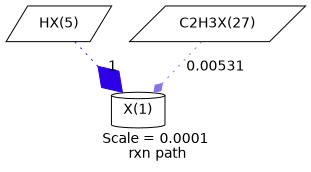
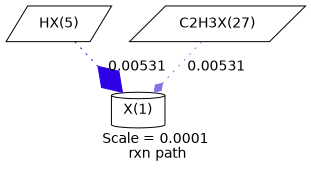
  digraph {
    fontname=Helvetica
    label="Scale = 0.0001\l rxn path"
    node [fontname=Helvetica shape=parallelogram]
    edge [arrowhead=diamond fontname=Helvetica style=dotted]
    n1 [label="HX(5)"]
    n2 [label="X(1)" shape=cylinder]
    n3 [label="C2H3X(27)"]
-   n1 -> n2 [arrowsize=3 color="0.7, 1.5, 0.9" label=" 1"]
+   n1 -> n2 [arrowsize=3 color="0.7, 1.5, 0.9" label=" 0.00531"]
    n3 -> n2 [arrowsize=1.02 color="0.7, 0.505, 0.9" label=" 0.00531"]
  }
